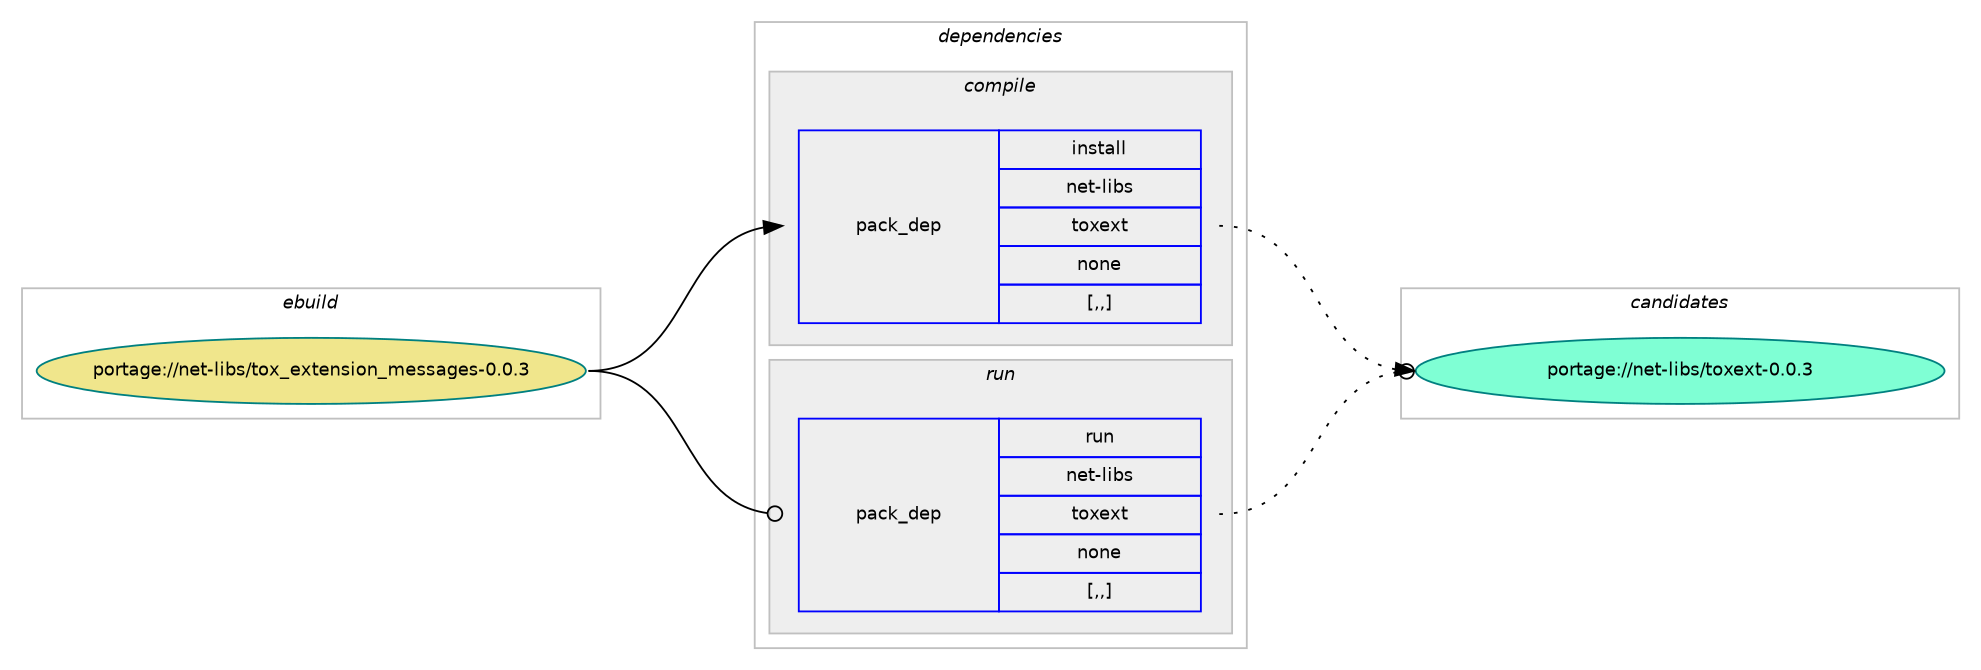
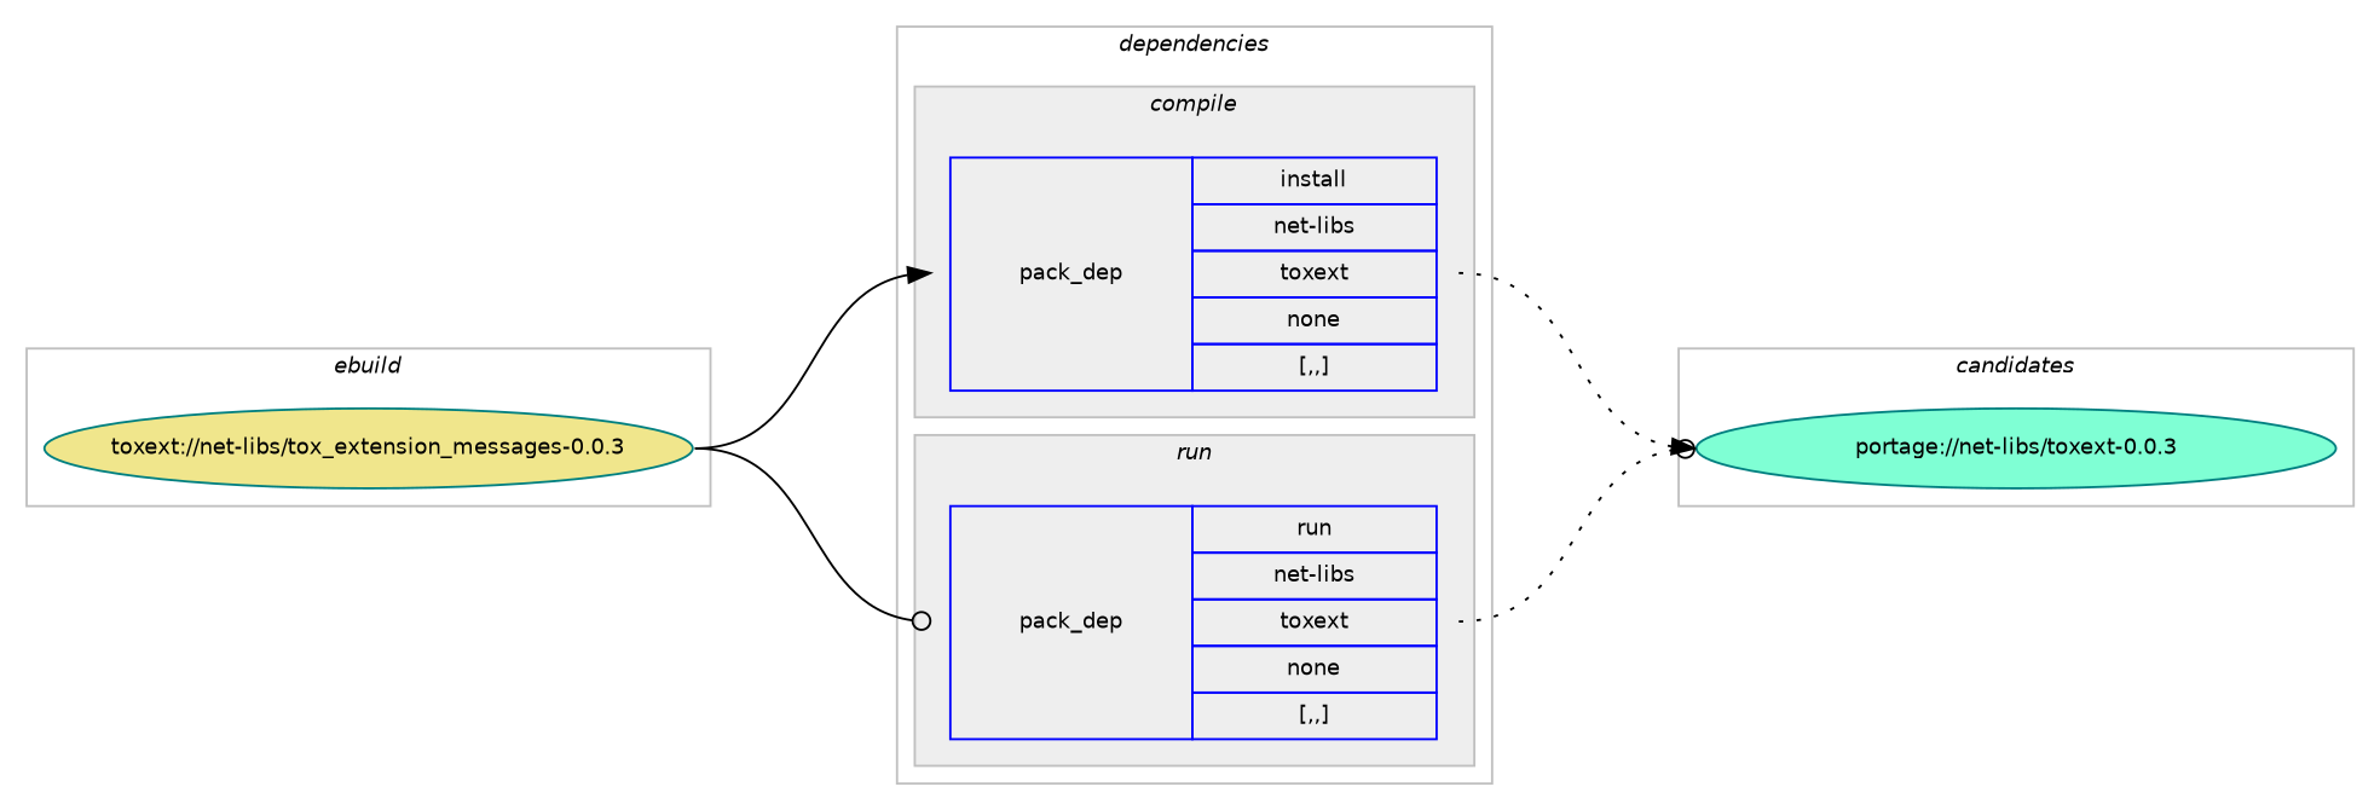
  digraph {
    compound=true
    concentrate=true
    fontname=Helvetica
    fontsize=10
    newrank=true
    rankdir=LR
    ranksep=1.5
    node [color=teal fontname=Helvetica fontsize=10]
    edge [arrowhead=normal headport=w style=solid tailport=e weight=20]
-   n1 [label="portage://net-libs/tox_extension_messages-0.0.3" width=4 style=filled fillcolor=khaki]
+   n1 [label="toxext://net-libs/tox_extension_messages-0.0.3" width=4 style=filled fillcolor=khaki]
    n2 [color=blue label=<<TABLE BORDER="0" CELLBORDER="1" CELLSPACING="0" CELLPADDING="4" WIDTH="220"><TR><TD ROWSPAN="6" CELLPADDING="30">pack_dep</TD></TR><TR><TD WIDTH="110">install</TD></TR><TR><TD>net-libs</TD></TR><TR><TD>toxext</TD></TR><TR><TD>none</TD></TR><TR><TD>[,,]</TD></TR></TABLE>> shape=none]
    n3 [color=blue label=<<TABLE BORDER="0" CELLBORDER="1" CELLSPACING="0" CELLPADDING="4" WIDTH="220"><TR><TD ROWSPAN="6" CELLPADDING="30">pack_dep</TD></TR><TR><TD WIDTH="110">run</TD></TR><TR><TD>net-libs</TD></TR><TR><TD>toxext</TD></TR><TR><TD>none</TD></TR><TR><TD>[,,]</TD></TR></TABLE>> shape=none]
    n4 [label="portage://net-libs/toxext-0.0.3" width=4 style=filled fillcolor=aquamarine]
    subgraph cluster_1 {
      color=gray
      label=<<i>ebuild</i>>
      n1
    }
    subgraph cluster_2 {
      color=gray
      label=<<i>dependencies</i>>
      subgraph cluster_3 {
        color=gray
        fillcolor="#eeeeee"
        label=<<i>compile</i>>
        style=filled
        subgraph sub_4 {
          color=gray
          fillcolor="#eeeeee"
          label=<<i>compile</i>>
          style=filled
          n2
        }
      }
      subgraph cluster_5 {
        color=gray
        fillcolor="#eeeeee"
        label=<<i>compile and run</i>>
        style=filled
      }
      subgraph cluster_6 {
        color=gray
        fillcolor="#eeeeee"
        label=<<i>run</i>>
        style=filled
        subgraph sub_7 {
          color=gray
          fillcolor="#eeeeee"
          label=<<i>run</i>>
          style=filled
          n3
        }
      }
    }
    subgraph cluster_8 {
      color=gray
      label=<<i>candidates</i>>
      rank=same
      subgraph sub_9 {
        color=black
        label=<<i>candidates</i>>
        nodesep=1
        rank=same
        n4
      }
      subgraph sub_10 {
        color=black
        label=<<i>candidates</i>>
        nodesep=1
        rank=same
        n4
      }
    }
    n1 -> n2
    n1 -> n3 [arrowhead=odot]
    n2 -> n4 [style=dotted weight=100]
    n3 -> n4 [arrowhead=odot style=dotted weight=100]
  }
